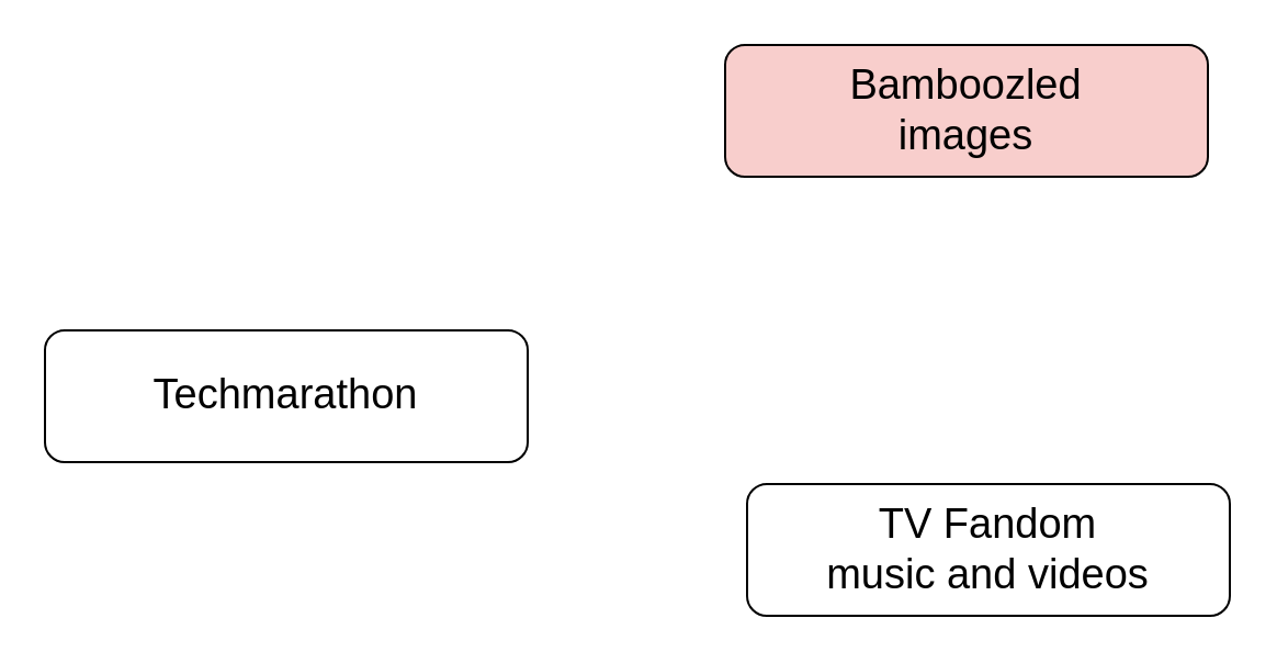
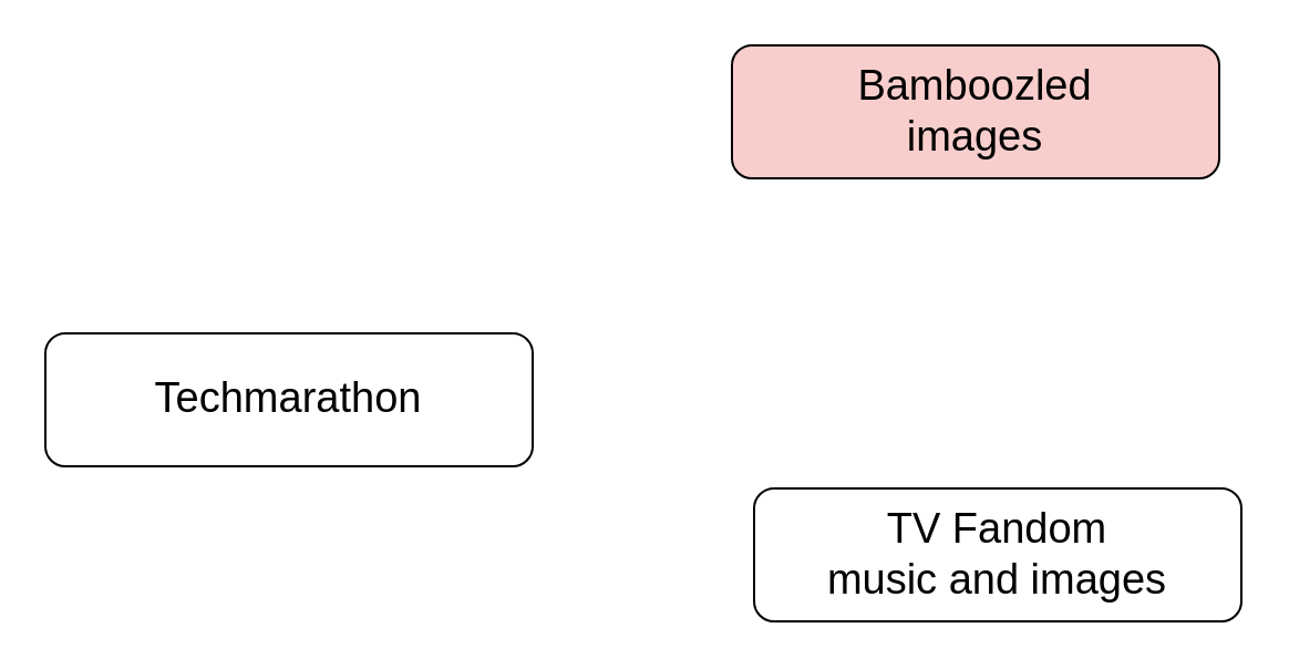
  <mxCell id="0" />
  <mxCell id="1" parent="0" />
  <mxCell id="2" value="&lt;font style=&quot;font-size: 19px&quot;&gt;Techmarathon&lt;/font&gt;" style="rounded=1;whiteSpace=wrap;html=1;" vertex="1" parent="1"><mxGeometry x="20" y="150" width="220" height="60" as="geometry" /></mxCell>
  <mxCell id="3" value="&lt;font style=&quot;font-size: 19px&quot;&gt;Bamboozled&lt;br&gt;images&lt;br&gt;&lt;/font&gt;" style="rounded=1;whiteSpace=wrap;html=1;fillColor=#f8cecc;" vertex="1" parent="1"><mxGeometry x="330" y="20" width="220" height="60" as="geometry" /></mxCell>
- <mxCell id="4" value="&lt;font style=&quot;font-size: 19px&quot;&gt;TV Fandom&lt;br&gt;music and videos&lt;br&gt;&lt;/font&gt;" style="rounded=1;whiteSpace=wrap;html=1;" vertex="1" parent="1"><mxGeometry x="340" y="220" width="220" height="60" as="geometry" /></mxCell>
+ <mxCell id="4" value="&lt;font style=&quot;font-size: 19px&quot;&gt;TV Fandom&lt;br&gt;music and images&lt;br&gt;&lt;/font&gt;" style="rounded=1;whiteSpace=wrap;html=1;" vertex="1" parent="1"><mxGeometry x="340" y="220" width="220" height="60" as="geometry" /></mxCell>
